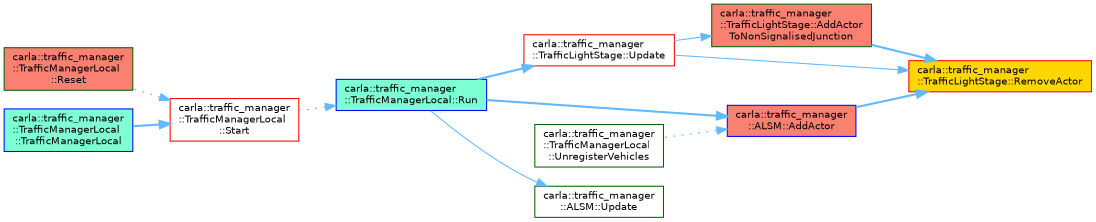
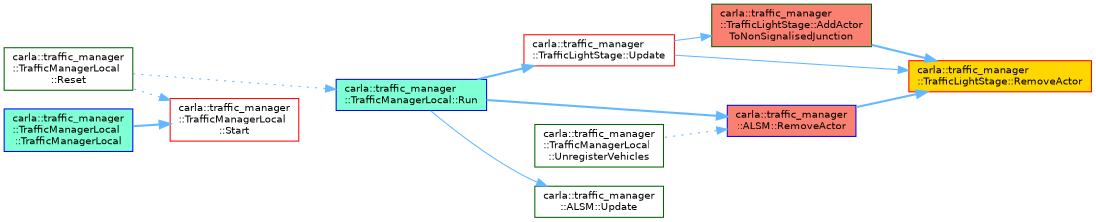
  digraph {
    rankdir=RL
    node [color=darkgreen fillcolor=white fontname=Helvetica fontsize=10 shape=box style=filled]
    edge [color=steelblue1 dir=back fontname=Helvetica fontsize=10 labelfontname=Helvetica labelfontsize=10 style=bold]
    n1 [color=red fillcolor=gold fontcolor=black height=0.2 label="carla::traffic_manager\l::TrafficLightStage::RemoveActor" width=0.4]
    n2 [fillcolor=salmon height=0.2 label="carla::traffic_manager\l::TrafficLightStage::AddActor\lToNonSignalisedJunction" width=0.4]
    n3 [color=red height=0.2 label="carla::traffic_manager\l::TrafficLightStage::Update" width=0.4]
-   n4 [color=blue fillcolor=salmon height=0.2 label="carla::traffic_manager\l::ALSM::AddActor" width=0.4]
+   n4 [color=blue fillcolor=salmon height=0.2 label="carla::traffic_manager\l::ALSM::RemoveActor" width=0.4]
    n5 [color=blue fillcolor=aquamarine height=0.2 label="carla::traffic_manager\l::TrafficManagerLocal::Run" width=0.4]
    n6 [height=0.2 label="carla::traffic_manager\l::TrafficManagerLocal\l::UnregisterVehicles" width=0.4]
    n7 [color=red height=0.2 label="carla::traffic_manager\l::TrafficManagerLocal\l::Start" width=0.4]
-   n8 [fillcolor=salmon height=0.2 label="carla::traffic_manager\l::TrafficManagerLocal\l::Reset" width=0.4]
+   n8 [height=0.2 label="carla::traffic_manager\l::TrafficManagerLocal\l::Reset" width=0.4]
    n9 [color=blue fillcolor=aquamarine height=0.2 label="carla::traffic_manager\l::TrafficManagerLocal\l::TrafficManagerLocal" width=0.4]
    n10 [height=0.2 label="carla::traffic_manager\l::ALSM::Update" width=0.4]
    n1 -> n2
    n1 -> n3 [style=solid]
    n1 -> n4
    n2 -> n3 [style=solid]
    n3 -> n5
    n4 -> n5
    n4 -> n6 [style=dotted]
-   n5 -> n7 [style=dotted]
+   n5 -> n8 [style=dotted]
    n7 -> n8 [style=dotted]
    n7 -> n9
    n10 -> n5 [style=solid]
  }
